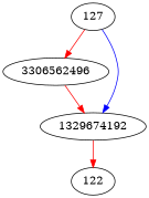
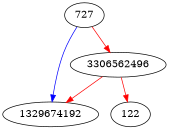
  strict digraph {
    edge [color=red]
    3306562496
    1329674192
    122
-   127
+   127 [label=727]
    3306562496 -> 1329674192
-   1329674192 -> 122
+   3306562496 -> 122
    127 -> 3306562496
    127 -> 1329674192 [color=blue]
  }
